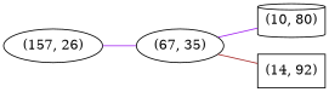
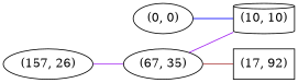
  graph {
    rankdir=LR
    node [shape=ellipse]
    edge [color=purple weight=1]
    n1 [label="(157, 26)"]
    n2 [label="(67, 35)"]
-   "(10, 10)" [shape=cylinder label="(10, 80)"]
-   "(17, 92)" [shape=box label="(14, 92)"]
+   "(10, 10)" [shape=cylinder]
+   "(17, 92)" [shape=box]
+   "(0, 0)"
    n1 -- n2
    n2 -- "(10, 10)"
    n2 -- "(17, 92)" [color=brown]
+   "(0, 0)" -- "(10, 10)" [color=blue weight=4]
  }
